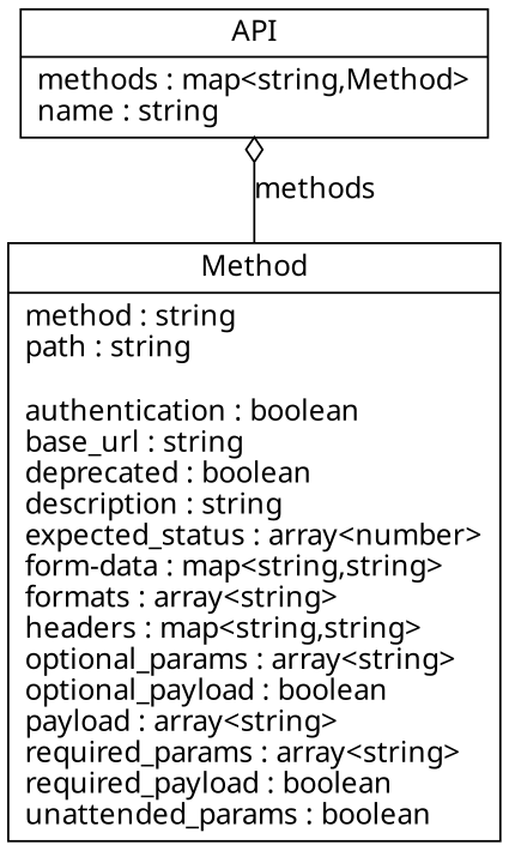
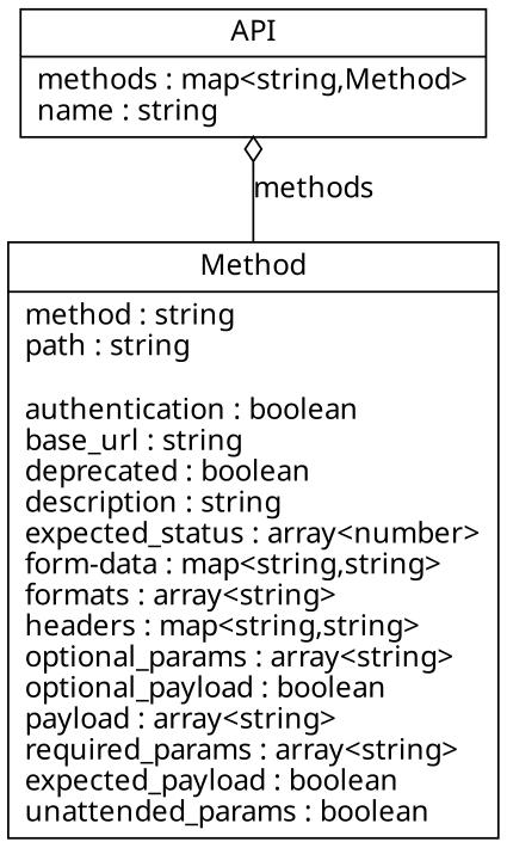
  digraph {
    fontname="Noto Sans"
    node [shape=record fontname="Noto Sans"]
    API [label="{\N|methods : map&lt;string,Method&gt;\lname : string\l}"]
-   Method [label="{\N|method : string\lpath : string\l\lauthentication : boolean\lbase_url : string\ldeprecated : boolean\ldescription : string\lexpected_status : array&lt;number&gt;\lform-data : map&lt;string,string&gt;\lformats : array&lt;string&gt;\lheaders : map&lt;string,string&gt;\loptional_params : array&lt;string&gt;\loptional_payload : boolean\lpayload : array&lt;string&gt;\lrequired_params : array&lt;string&gt;\lrequired_payload : boolean\lunattended_params : boolean\l}"]
+   Method [label="{\N|method : string\lpath : string\l\lauthentication : boolean\lbase_url : string\ldeprecated : boolean\ldescription : string\lexpected_status : array&lt;number&gt;\lform-data : map&lt;string,string&gt;\lformats : array&lt;string&gt;\lheaders : map&lt;string,string&gt;\loptional_params : array&lt;string&gt;\loptional_payload : boolean\lpayload : array&lt;string&gt;\lrequired_params : array&lt;string&gt;\lexpected_payload : boolean\lunattended_params : boolean\l}"]
    API -> Method [arrowtail=odiamond dir=back label=methods fontname="Noto Sans"]
  }
